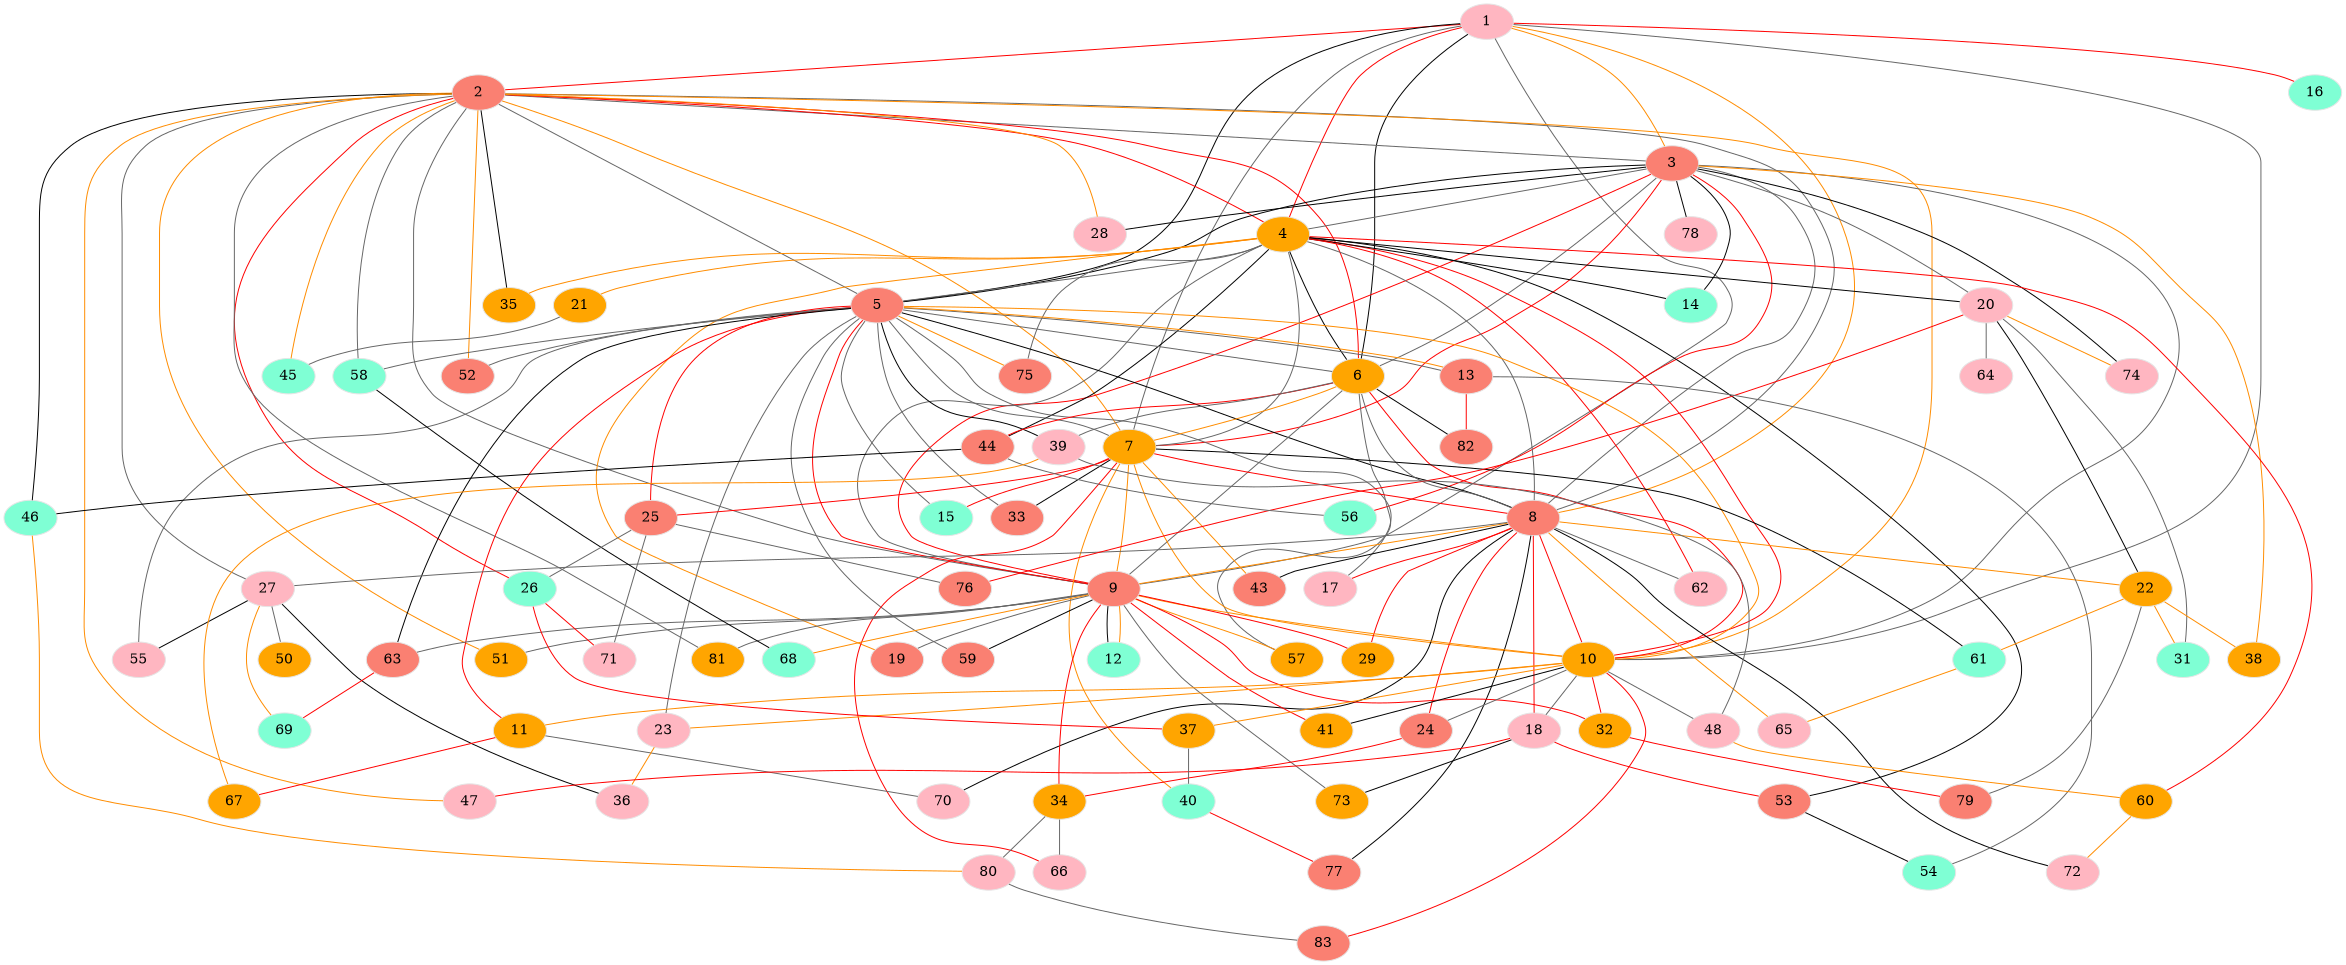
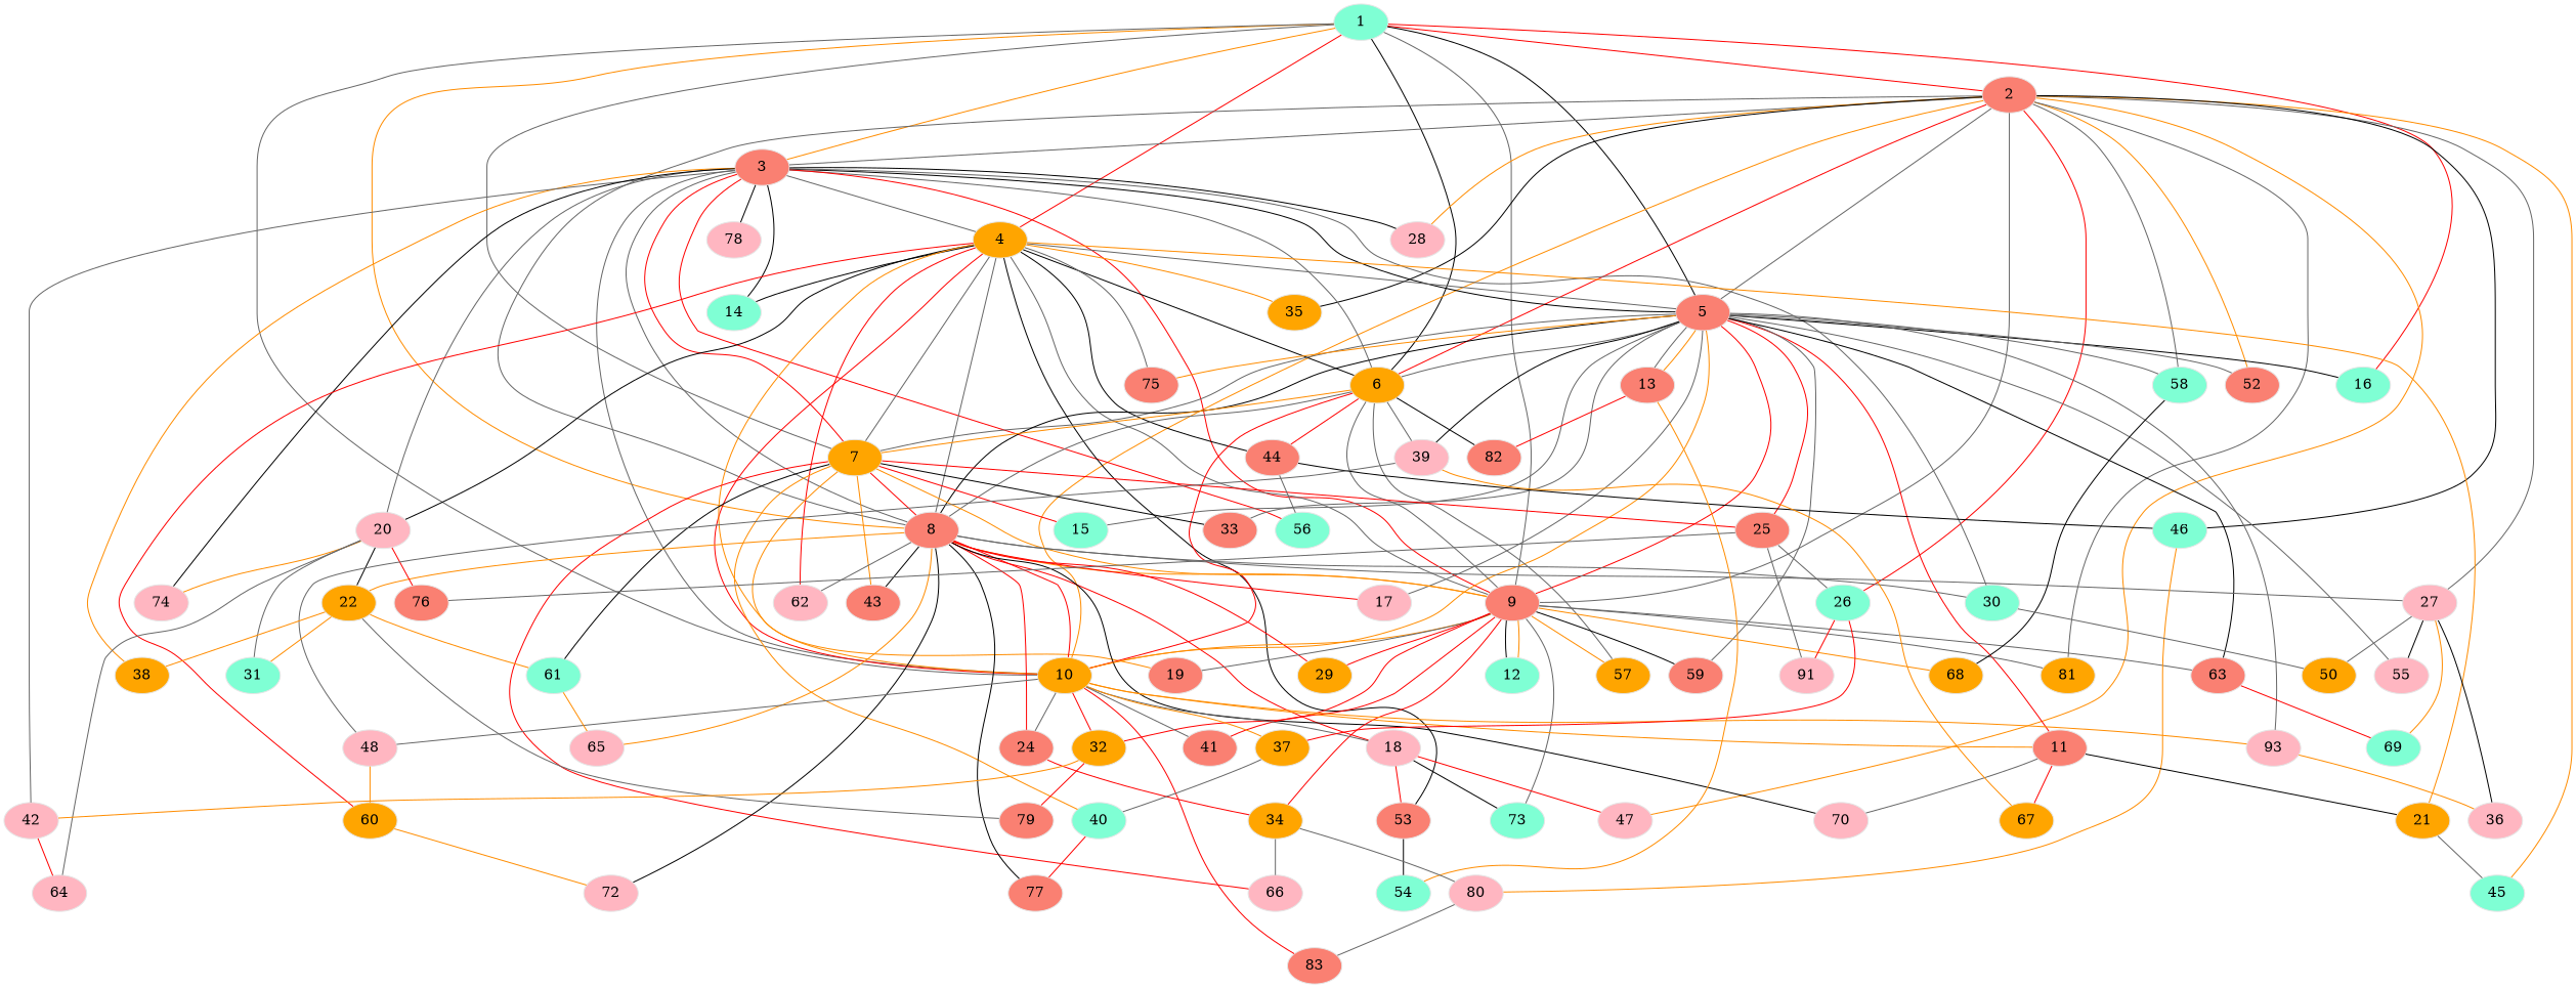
  graph {
    node [color=gray90 fillcolor=salmon style=filled]
    edge [color=gray40]
-   1 [fillcolor=lightpink]
+   1 [fillcolor=aquamarine]
    2
    3
    4 [fillcolor=orange]
    5
    6 [fillcolor=orange]
    7 [fillcolor=orange]
    8
    9
    10 [fillcolor=orange]
    16 [fillcolor=aquamarine]
    26 [fillcolor=aquamarine]
    27 [fillcolor=lightpink]
    28 [fillcolor=lightpink]
    35 [fillcolor=orange]
    45 [fillcolor=aquamarine]
    46 [fillcolor=aquamarine]
    47 [fillcolor=lightpink]
-   51 [fillcolor=orange]
    52
    58 [fillcolor=aquamarine]
    81 [fillcolor=orange]
    14 [fillcolor=aquamarine]
    20 [fillcolor=lightpink]
+   30 [fillcolor=aquamarine]
    38 [fillcolor=orange]
+   42 [fillcolor=lightpink]
    56 [fillcolor=aquamarine]
    74 [fillcolor=lightpink]
    78 [fillcolor=lightpink]
    19
    21 [fillcolor=orange]
    44
    53
    60 [fillcolor=orange]
    62 [fillcolor=lightpink]
    75
-   11 [fillcolor=orange]
+   11
    13
    15 [fillcolor=aquamarine]
    17 [fillcolor=lightpink]
-   23 [fillcolor=lightpink]
+   23 [fillcolor=lightpink label=93]
    25
    33
    39 [fillcolor=lightpink]
    55 [fillcolor=lightpink]
    59
    63
    57 [fillcolor=orange]
    82
    40 [fillcolor=aquamarine]
    43
    61 [fillcolor=aquamarine]
    66 [fillcolor=lightpink]
    18 [fillcolor=lightpink]
    22 [fillcolor=orange]
    24
    29 [fillcolor=orange]
    65 [fillcolor=lightpink]
    70 [fillcolor=lightpink]
    72 [fillcolor=lightpink]
    77
    12 [fillcolor=aquamarine]
    32 [fillcolor=orange]
    34 [fillcolor=orange]
-   41 [fillcolor=orange]
-   68 [fillcolor=aquamarine]
-   73 [fillcolor=orange]
+   41
+   68 [fillcolor=orange]
+   73 [fillcolor=aquamarine]
    37 [fillcolor=orange]
    48 [fillcolor=lightpink]
    83
-   71 [fillcolor=lightpink]
+   71 [fillcolor=lightpink label=91]
    36 [fillcolor=lightpink]
    50 [fillcolor=orange]
    69 [fillcolor=aquamarine]
    80 [fillcolor=lightpink]
    31 [fillcolor=aquamarine]
    64 [fillcolor=lightpink]
    76
    54 [fillcolor=aquamarine]
    67 [fillcolor=orange]
    79
    1 -- 2 [color=red]
    1 -- 3 [color=darkorange]
    1 -- 4 [color=red]
    1 -- 5 [color=black]
    1 -- 6 [color=black]
    1 -- 7
    1 -- 8 [color=darkorange]
    1 -- 9
    1 -- 10
    1 -- 16 [color=red]
    2 -- 3
-   2 -- 4 [color=red]
    2 -- 5
    2 -- 6 [color=red]
-   2 -- 7 [color=darkorange]
    2 -- 8
    2 -- 9
    2 -- 10 [color=darkorange]
    2 -- 26 [color=red]
    2 -- 27
    2 -- 28 [color=darkorange]
    2 -- 35 [color=black]
    2 -- 45 [color=darkorange]
    2 -- 46 [color=black]
    2 -- 47 [color=darkorange]
-   2 -- 51 [color=darkorange]
    2 -- 52 [color=darkorange]
    2 -- 58
    2 -- 81
    3 -- 4
    3 -- 5 [color=black]
    3 -- 6
    3 -- 7 [color=red]
    3 -- 8
    3 -- 9 [color=red]
    3 -- 10
    3 -- 28 [color=black]
    3 -- 14 [color=black]
    3 -- 20
+   3 -- 30
    3 -- 38 [color=darkorange]
+   3 -- 42
    3 -- 56 [color=red]
    3 -- 74 [color=black]
    3 -- 78 [color=black]
    4 -- 5
    4 -- 6 [color=black]
    4 -- 7
    4 -- 8
    4 -- 9
    4 -- 10 [color=red]
    4 -- 35 [color=darkorange]
    4 -- 14 [color=black]
    4 -- 20 [color=black]
    4 -- 19 [color=darkorange]
    4 -- 21 [color=darkorange]
    4 -- 44 [color=black]
    4 -- 53 [color=black]
    4 -- 60 [color=red]
    4 -- 62 [color=red]
    4 -- 75
    5 -- 6
    5 -- 7
    5 -- 8 [color=black]
    5 -- 9 [color=red]
    5 -- 10 [color=darkorange]
+   5 -- 16 [color=black]
    5 -- 52
    5 -- 58
    5 -- 75 [color=darkorange]
    5 -- 11 [color=red]
    5 -- 13
    5 -- 13 [color=darkorange]
    5 -- 15
    5 -- 17
    5 -- 23
    5 -- 25 [color=red]
    5 -- 33
    5 -- 39 [color=black]
    5 -- 55
    5 -- 59
    5 -- 63 [color=black]
    6 -- 7 [color=darkorange]
    6 -- 8
    6 -- 9
    6 -- 10 [color=red]
    6 -- 44 [color=red]
    6 -- 39
    6 -- 57
    6 -- 82 [color=black]
    7 -- 8 [color=red]
    7 -- 9 [color=darkorange]
    7 -- 10 [color=darkorange]
    7 -- 15 [color=red]
    7 -- 25 [color=red]
    7 -- 33 [color=black]
    7 -- 40 [color=darkorange]
    7 -- 43 [color=darkorange]
    7 -- 61 [color=black]
    7 -- 66 [color=red]
    8 -- 9 [color=darkorange]
    8 -- 10 [color=red]
    8 -- 27
+   8 -- 30
    8 -- 62
    8 -- 17 [color=red]
    8 -- 43 [color=black]
    8 -- 18 [color=red]
    8 -- 22 [color=darkorange]
    8 -- 24 [color=red]
    8 -- 29 [color=red]
    8 -- 65 [color=darkorange]
    8 -- 70 [color=black]
    8 -- 72 [color=black]
    8 -- 77 [color=black]
    9 -- 10 [color=darkorange]
-   9 -- 51
    9 -- 81
    9 -- 19
    9 -- 59 [color=black]
    9 -- 63
    9 -- 57 [color=darkorange]
    9 -- 29 [color=red]
    9 -- 12 [color=black]
    9 -- 12 [color=darkorange]
    9 -- 32 [color=red]
    9 -- 34 [color=red]
    9 -- 41 [color=red]
    9 -- 68 [color=darkorange]
    9 -- 73
    10 -- 11 [color=darkorange]
    10 -- 23 [color=darkorange]
    10 -- 18
    10 -- 24
    10 -- 32 [color=red]
-   10 -- 41 [color=black]
+   10 -- 41
    10 -- 37 [color=darkorange]
    10 -- 48
    10 -- 83 [color=red]
    26 -- 37 [color=red]
    26 -- 71 [color=red]
    27 -- 55 [color=black]
    27 -- 36 [color=black]
    27 -- 50
    27 -- 69 [color=darkorange]
    46 -- 80 [color=darkorange]
    58 -- 68 [color=black]
    20 -- 74 [color=darkorange]
    20 -- 22 [color=black]
    20 -- 31
    20 -- 64
    20 -- 76 [color=red]
+   30 -- 50
+   42 -- 64 [color=red]
    21 -- 45
    44 -- 46 [color=black]
    44 -- 56
    53 -- 54 [color=black]
    60 -- 72 [color=darkorange]
+   11 -- 21 [color=black]
    11 -- 70
    11 -- 67 [color=red]
    13 -- 82 [color=red]
-   13 -- 54
+   13 -- 54 [color=darkorange]
    23 -- 36 [color=darkorange]
    25 -- 26
    25 -- 71
    25 -- 76
    39 -- 48
    39 -- 67 [color=darkorange]
    63 -- 69 [color=red]
    40 -- 77 [color=red]
    61 -- 65 [color=darkorange]
    18 -- 47 [color=red]
    18 -- 53 [color=red]
    18 -- 73 [color=black]
    22 -- 38 [color=darkorange]
    22 -- 61 [color=darkorange]
    22 -- 31 [color=darkorange]
    22 -- 79
    24 -- 34 [color=red]
+   32 -- 42 [color=darkorange]
    32 -- 79 [color=red]
    34 -- 66
    34 -- 80
    37 -- 40
    48 -- 60 [color=darkorange]
    80 -- 83
  }
